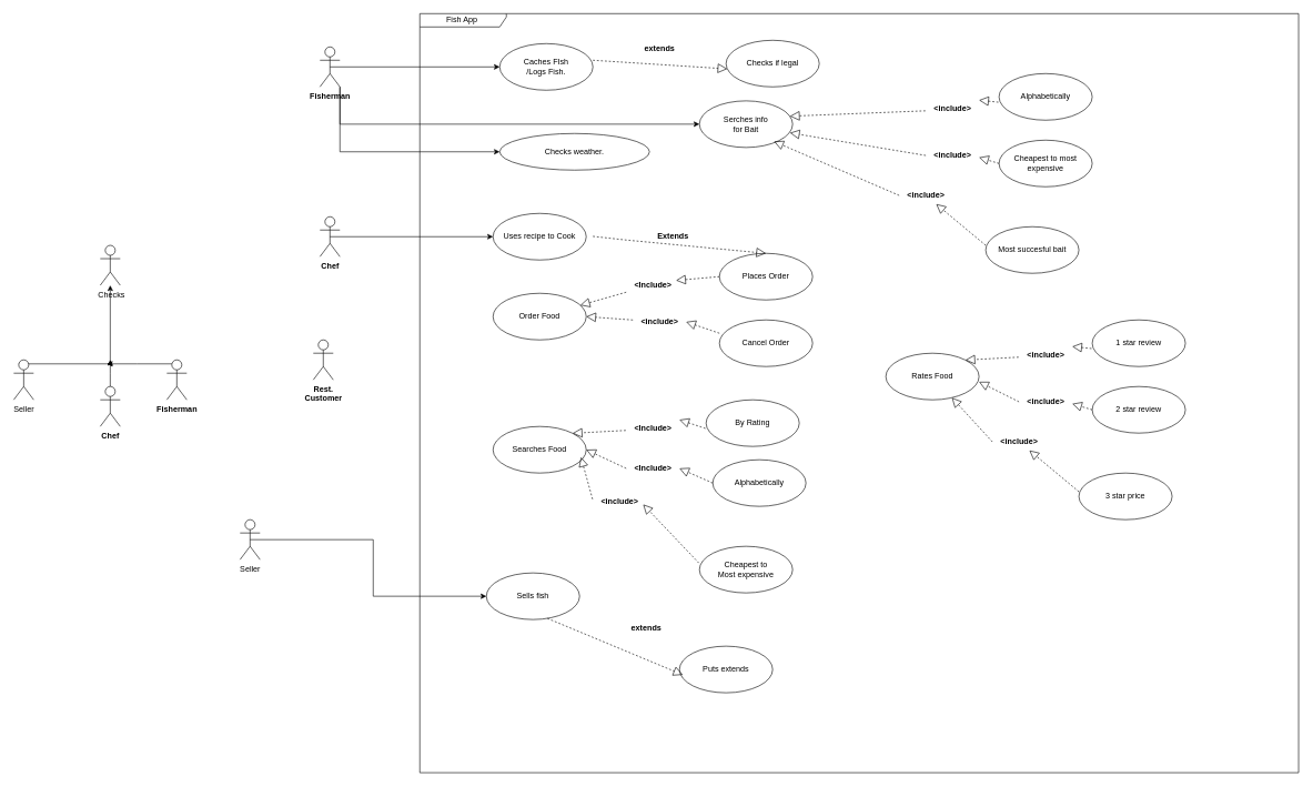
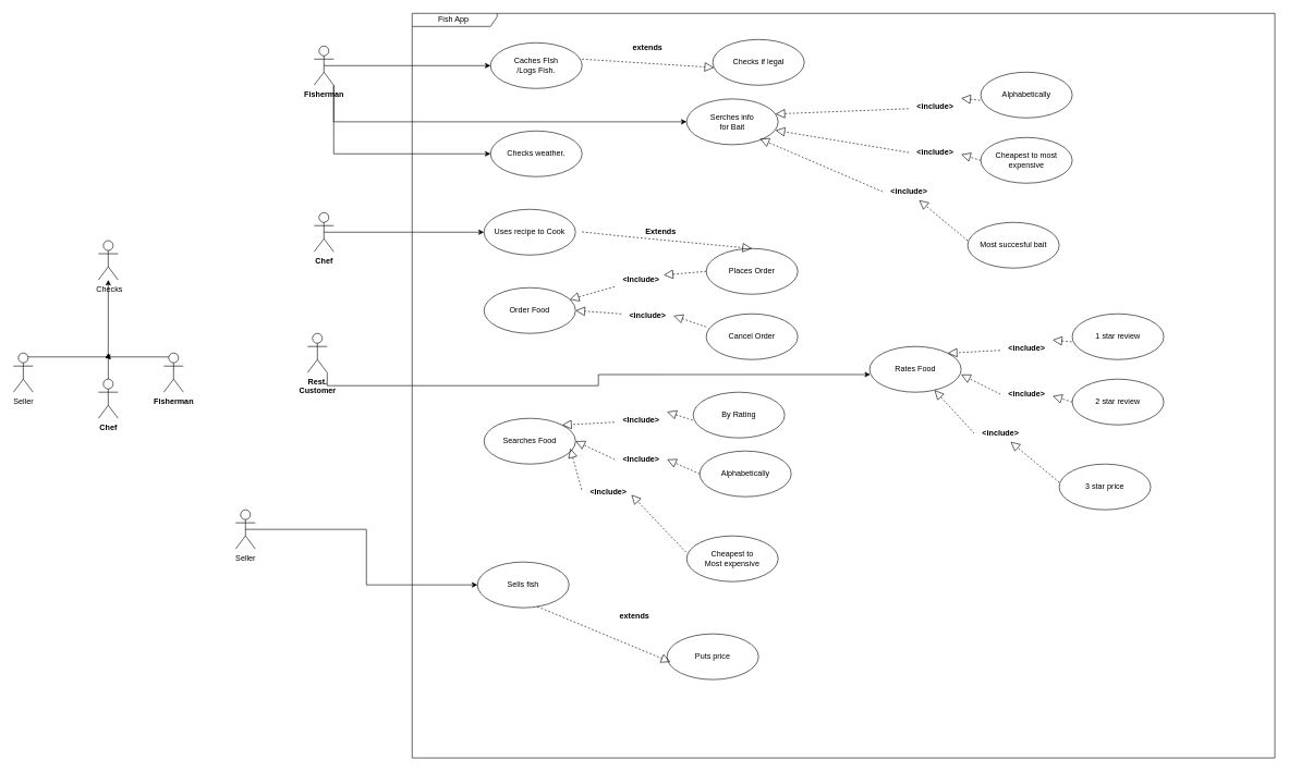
  <mxCell id="0" />
  <mxCell id="1" parent="0" />
  <mxCell id="2" style="edgeStyle=orthogonalEdgeStyle;rounded=0;orthogonalLoop=1;jettySize=auto;html=1;exitX=0.5;exitY=0.5;exitDx=0;exitDy=0;exitPerimeter=0;" edge="1" parent="1" source="5" target="10"><mxGeometry relative="1" as="geometry" /></mxCell>
  <mxCell id="3" style="edgeStyle=orthogonalEdgeStyle;rounded=0;orthogonalLoop=1;jettySize=auto;html=1;exitX=1;exitY=1;exitDx=0;exitDy=0;exitPerimeter=0;entryX=0;entryY=0.5;entryDx=0;entryDy=0;" edge="1" parent="1" source="5" target="18"><mxGeometry relative="1" as="geometry" /></mxCell>
  <mxCell id="4" style="edgeStyle=orthogonalEdgeStyle;rounded=0;orthogonalLoop=1;jettySize=auto;html=1;exitX=1;exitY=1;exitDx=0;exitDy=0;exitPerimeter=0;entryX=0;entryY=0.5;entryDx=0;entryDy=0;" edge="1" parent="1" source="5" target="60"><mxGeometry relative="1" as="geometry" /></mxCell>
  <mxCell id="5" value="&lt;b&gt;Fisherman&lt;/b&gt;" style="shape=umlActor;verticalLabelPosition=bottom;verticalAlign=top;html=1;outlineConnect=0;movable=1;resizable=1;rotatable=1;deletable=1;editable=1;locked=0;connectable=1;" vertex="1" parent="1"><mxGeometry x="480" width="30" height="60" as="geometry" y="70" /></mxCell>
  <mxCell id="6" value="Fish App&amp;nbsp;" style="shape=umlFrame;whiteSpace=wrap;html=1;pointerEvents=0;width=130;height=20;" vertex="1" parent="1"><mxGeometry x="630" y="20" width="1320" height="1140" as="geometry" /></mxCell>
  <mxCell id="7" style="edgeStyle=orthogonalEdgeStyle;rounded=0;orthogonalLoop=1;jettySize=auto;html=1;exitX=0.5;exitY=0.5;exitDx=0;exitDy=0;exitPerimeter=0;entryX=0;entryY=0.5;entryDx=0;entryDy=0;" edge="1" parent="1" source="8" target="11"><mxGeometry relative="1" as="geometry" /></mxCell>
  <mxCell id="8" value="&lt;b&gt;Chef&lt;/b&gt;" style="shape=umlActor;verticalLabelPosition=bottom;verticalAlign=top;html=1;outlineConnect=0;movable=1;resizable=1;rotatable=1;deletable=1;editable=1;locked=0;connectable=1;" vertex="1" parent="1"><mxGeometry x="480" y="325" width="30" height="60" as="geometry" /></mxCell>
  <mxCell id="9" value="&lt;b&gt;Rest.&lt;br&gt;Customer&lt;/b&gt;" style="shape=umlActor;verticalLabelPosition=bottom;verticalAlign=top;html=1;outlineConnect=0;movable=1;resizable=1;rotatable=1;deletable=1;editable=1;locked=0;connectable=1;" vertex="1" parent="1"><mxGeometry x="470" y="510" width="30" height="60" as="geometry" /></mxCell>
  <mxCell id="10" value="Caches FIsh&lt;br&gt;/Logs Fish." style="ellipse;whiteSpace=wrap;html=1;" vertex="1" parent="1"><mxGeometry x="750" y="65" width="140" height="70" as="geometry" /></mxCell>
  <mxCell id="11" value="Uses recipe to Cook" style="ellipse;whiteSpace=wrap;html=1;" vertex="1" parent="1"><mxGeometry x="740" y="320" width="140" height="70" as="geometry" /></mxCell>
  <mxCell id="12" value="Order Food" style="ellipse;whiteSpace=wrap;html=1;" vertex="1" parent="1"><mxGeometry x="740" y="440" width="140" height="70" as="geometry" /></mxCell>
  <mxCell id="13" value="Rates Food" style="ellipse;whiteSpace=wrap;html=1;" vertex="1" parent="1"><mxGeometry x="1330" y="530" width="140" height="70" as="geometry" /></mxCell>
+ <mxCell id="14" style="edgeStyle=orthogonalEdgeStyle;rounded=0;orthogonalLoop=1;jettySize=auto;html=1;exitX=1;exitY=1;exitDx=0;exitDy=0;exitPerimeter=0;entryX=0.007;entryY=0.614;entryDx=0;entryDy=0;entryPerimeter=0;" edge="1" parent="1" source="9" target="13"><mxGeometry relative="1" as="geometry" /></mxCell>
  <mxCell id="15" style="edgeStyle=orthogonalEdgeStyle;rounded=0;orthogonalLoop=1;jettySize=auto;html=1;exitX=0.5;exitY=0.5;exitDx=0;exitDy=0;exitPerimeter=0;entryX=0;entryY=0.5;entryDx=0;entryDy=0;" edge="1" parent="1" source="16" target="17"><mxGeometry relative="1" as="geometry" /></mxCell>
  <mxCell id="16" value="Seller" style="shape=umlActor;verticalLabelPosition=bottom;verticalAlign=top;html=1;" vertex="1" parent="1"><mxGeometry x="360" y="780" width="30" height="60" as="geometry" /></mxCell>
  <mxCell id="17" value="Sells fish" style="ellipse;whiteSpace=wrap;html=1;" vertex="1" parent="1"><mxGeometry x="730" y="860" width="140" height="70" as="geometry" /></mxCell>
- <mxCell id="18" value="Checks weather." style="ellipse;whiteSpace=wrap;html=1;" vertex="1" parent="1"><mxGeometry x="750" y="200" width="225" height="55" as="geometry" /></mxCell>
+ <mxCell id="18" value="Checks weather." style="ellipse;whiteSpace=wrap;html=1;" vertex="1" parent="1"><mxGeometry x="750" y="200" width="140" height="70" as="geometry" /></mxCell>
  <mxCell id="19" value="Searches Food" style="ellipse;whiteSpace=wrap;html=1;" vertex="1" parent="1"><mxGeometry x="740" y="640" width="140" height="70" as="geometry" /></mxCell>
  <mxCell id="20" value="Places Order" style="ellipse;whiteSpace=wrap;html=1;" vertex="1" parent="1"><mxGeometry x="1080" y="380" width="140" height="70" as="geometry" /></mxCell>
  <mxCell id="21" value="Cancel Order" style="ellipse;whiteSpace=wrap;html=1;" vertex="1" parent="1"><mxGeometry x="1080" y="480" width="140" height="70" as="geometry" /></mxCell>
  <mxCell id="22" value="" style="endArrow=block;dashed=1;endFill=0;endSize=12;html=1;rounded=0;entryX=1;entryY=0.5;entryDx=0;entryDy=0;" edge="1" parent="1" source="27" target="12"><mxGeometry width="160" relative="1" as="geometry"><mxPoint x="1080" y="500" as="sourcePoint" /><mxPoint x="1240" y="500" as="targetPoint" /></mxGeometry></mxCell>
  <mxCell id="23" value="" style="endArrow=block;dashed=1;endFill=0;endSize=12;html=1;rounded=0;entryX=0.936;entryY=0.257;entryDx=0;entryDy=0;entryPerimeter=0;" edge="1" parent="1" source="25" target="12"><mxGeometry width="160" relative="1" as="geometry"><mxPoint x="1080" y="415" as="sourcePoint" /><mxPoint x="880" y="390" as="targetPoint" /><Array as="points" /></mxGeometry></mxCell>
  <mxCell id="24" value="" style="endArrow=block;dashed=1;endFill=0;endSize=12;html=1;rounded=0;entryX=0.936;entryY=0.257;entryDx=0;entryDy=0;entryPerimeter=0;" edge="1" parent="1" target="25"><mxGeometry width="160" relative="1" as="geometry"><mxPoint x="1080" y="415" as="sourcePoint" /><mxPoint x="871" y="458" as="targetPoint" /><Array as="points" /></mxGeometry></mxCell>
  <mxCell id="25" value="&amp;lt;Include&amp;gt;" style="text;align=center;fontStyle=1;verticalAlign=middle;spacingLeft=3;spacingRight=3;strokeColor=none;rotatable=0;points=[[0,0.5],[1,0.5]];portConstraint=eastwest;html=1;" vertex="1" parent="1"><mxGeometry x="940" y="414" width="80" height="26" as="geometry" /></mxCell>
  <mxCell id="26" value="" style="endArrow=block;dashed=1;endFill=0;endSize=12;html=1;rounded=0;entryX=1;entryY=0.5;entryDx=0;entryDy=0;" edge="1" parent="1" target="27"><mxGeometry width="160" relative="1" as="geometry"><mxPoint x="1080" y="500" as="sourcePoint" /><mxPoint x="880" y="475" as="targetPoint" /></mxGeometry></mxCell>
  <mxCell id="27" value="&amp;lt;include&amp;gt;" style="text;align=center;fontStyle=1;verticalAlign=middle;spacingLeft=3;spacingRight=3;strokeColor=none;rotatable=0;points=[[0,0.5],[1,0.5]];portConstraint=eastwest;html=1;" vertex="1" parent="1"><mxGeometry x="950" y="470" width="80" height="26" as="geometry" /></mxCell>
  <mxCell id="28" value="" style="endArrow=block;dashed=1;endFill=0;endSize=12;html=1;rounded=0;entryX=0.5;entryY=0;entryDx=0;entryDy=0;" edge="1" parent="1" target="20"><mxGeometry width="160" relative="1" as="geometry"><mxPoint x="890" y="354.5" as="sourcePoint" /><mxPoint x="1040" y="354.5" as="targetPoint" /><Array as="points"><mxPoint x="940" y="360" /></Array></mxGeometry></mxCell>
  <mxCell id="29" value="Extends" style="text;align=center;fontStyle=1;verticalAlign=middle;spacingLeft=3;spacingRight=3;strokeColor=none;rotatable=0;points=[[0,0.5],[1,0.5]];portConstraint=eastwest;html=1;" vertex="1" parent="1"><mxGeometry x="970" y="342" width="80" height="26" as="geometry" /></mxCell>
  <mxCell id="30" value="Checks if legal" style="ellipse;whiteSpace=wrap;html=1;" vertex="1" parent="1"><mxGeometry x="1090" y="60" width="140" height="70" as="geometry" /></mxCell>
  <mxCell id="31" value="" style="endArrow=block;dashed=1;endFill=0;endSize=12;html=1;rounded=0;entryX=0.014;entryY=0.614;entryDx=0;entryDy=0;entryPerimeter=0;" edge="1" parent="1" target="30"><mxGeometry width="160" relative="1" as="geometry"><mxPoint x="890" y="90" as="sourcePoint" /><mxPoint x="1150" y="115.5" as="targetPoint" /><Array as="points" /></mxGeometry></mxCell>
  <mxCell id="32" value="extends" style="text;align=center;fontStyle=1;verticalAlign=middle;spacingLeft=3;spacingRight=3;strokeColor=none;rotatable=0;points=[[0,0.5],[1,0.5]];portConstraint=eastwest;html=1;" vertex="1" parent="1"><mxGeometry x="950" y="60" width="80" height="26" as="geometry" /></mxCell>
  <mxCell id="33" value="By Rating" style="ellipse;whiteSpace=wrap;html=1;" vertex="1" parent="1"><mxGeometry x="1060" y="600" width="140" height="70" as="geometry" /></mxCell>
  <mxCell id="34" value="Alphabetically" style="ellipse;whiteSpace=wrap;html=1;" vertex="1" parent="1"><mxGeometry x="1070" y="690" width="140" height="70" as="geometry" /></mxCell>
  <mxCell id="35" value="Cheapest to&lt;br&gt;Most expensive" style="ellipse;whiteSpace=wrap;html=1;" vertex="1" parent="1"><mxGeometry x="1050" y="820" width="140" height="70" as="geometry" /></mxCell>
  <mxCell id="36" value="" style="endArrow=block;dashed=1;endFill=0;endSize=12;html=1;rounded=0;entryX=0.943;entryY=0.657;entryDx=0;entryDy=0;exitX=-0.007;exitY=0.357;exitDx=0;exitDy=0;exitPerimeter=0;entryPerimeter=0;" edge="1" parent="1" source="44" target="19"><mxGeometry width="160" relative="1" as="geometry"><mxPoint x="800" y="744.5" as="sourcePoint" /><mxPoint x="1060" y="770" as="targetPoint" /><Array as="points" /></mxGeometry></mxCell>
  <mxCell id="37" value="" style="endArrow=block;dashed=1;endFill=0;endSize=12;html=1;rounded=0;entryX=1;entryY=0.5;entryDx=0;entryDy=0;exitX=0;exitY=0.5;exitDx=0;exitDy=0;" edge="1" parent="1" source="42" target="19"><mxGeometry width="160" relative="1" as="geometry"><mxPoint x="1410" y="640" as="sourcePoint" /><mxPoint x="1670" y="665.5" as="targetPoint" /><Array as="points" /></mxGeometry></mxCell>
  <mxCell id="38" value="" style="endArrow=block;dashed=1;endFill=0;endSize=12;html=1;rounded=0;entryX=1;entryY=0;entryDx=0;entryDy=0;exitX=-0.007;exitY=0.614;exitDx=0;exitDy=0;exitPerimeter=0;" edge="1" parent="1" source="40" target="19"><mxGeometry width="160" relative="1" as="geometry"><mxPoint x="1460" y="660" as="sourcePoint" /><mxPoint x="1720" y="685.5" as="targetPoint" /><Array as="points" /></mxGeometry></mxCell>
  <mxCell id="39" value="" style="endArrow=block;dashed=1;endFill=0;endSize=12;html=1;rounded=0;entryX=1;entryY=0;entryDx=0;entryDy=0;exitX=-0.007;exitY=0.614;exitDx=0;exitDy=0;exitPerimeter=0;" edge="1" parent="1" source="33" target="40"><mxGeometry width="160" relative="1" as="geometry"><mxPoint x="1069" y="633" as="sourcePoint" /><mxPoint x="859" y="650" as="targetPoint" /><Array as="points" /></mxGeometry></mxCell>
  <mxCell id="40" value="&amp;lt;Include&amp;gt;" style="text;align=center;fontStyle=1;verticalAlign=middle;spacingLeft=3;spacingRight=3;strokeColor=none;rotatable=0;points=[[0,0.5],[1,0.5]];portConstraint=eastwest;html=1;" vertex="1" parent="1"><mxGeometry x="940" y="630" width="80" height="26" as="geometry" /></mxCell>
  <mxCell id="41" value="" style="endArrow=block;dashed=1;endFill=0;endSize=12;html=1;rounded=0;entryX=1;entryY=0.5;entryDx=0;entryDy=0;exitX=0;exitY=0.5;exitDx=0;exitDy=0;" edge="1" parent="1" source="34" target="42"><mxGeometry width="160" relative="1" as="geometry"><mxPoint x="1070" y="725" as="sourcePoint" /><mxPoint x="880" y="675" as="targetPoint" /><Array as="points" /></mxGeometry></mxCell>
  <mxCell id="42" value="&amp;lt;Include&amp;gt;" style="text;align=center;fontStyle=1;verticalAlign=middle;spacingLeft=3;spacingRight=3;strokeColor=none;rotatable=0;points=[[0,0.5],[1,0.5]];portConstraint=eastwest;html=1;" vertex="1" parent="1"><mxGeometry x="940" y="690" width="80" height="26" as="geometry" /></mxCell>
  <mxCell id="43" value="" style="endArrow=block;dashed=1;endFill=0;endSize=12;html=1;rounded=0;entryX=0.943;entryY=0.657;entryDx=0;entryDy=0;exitX=-0.007;exitY=0.357;exitDx=0;exitDy=0;exitPerimeter=0;entryPerimeter=0;" edge="1" parent="1" source="35" target="44"><mxGeometry width="160" relative="1" as="geometry"><mxPoint x="1049" y="845" as="sourcePoint" /><mxPoint x="872" y="686" as="targetPoint" /><Array as="points" /></mxGeometry></mxCell>
  <mxCell id="44" value="&amp;lt;include&amp;gt;" style="text;align=center;fontStyle=1;verticalAlign=middle;spacingLeft=3;spacingRight=3;strokeColor=none;rotatable=0;points=[[0,0.5],[1,0.5]];portConstraint=eastwest;html=1;" vertex="1" parent="1"><mxGeometry x="890" y="740" width="80" height="26" as="geometry" /></mxCell>
  <mxCell id="45" value="1 star review" style="ellipse;whiteSpace=wrap;html=1;" vertex="1" parent="1"><mxGeometry x="1640" y="480" width="140" height="70" as="geometry" /></mxCell>
  <mxCell id="46" value="2 star review" style="ellipse;whiteSpace=wrap;html=1;" vertex="1" parent="1"><mxGeometry x="1640" y="580" width="140" height="70" as="geometry" /></mxCell>
  <mxCell id="47" value="3 star price" style="ellipse;whiteSpace=wrap;html=1;" vertex="1" parent="1"><mxGeometry x="1620" y="710" width="140" height="70" as="geometry" /></mxCell>
  <mxCell id="48" value="" style="endArrow=block;dashed=1;endFill=0;endSize=12;html=1;rounded=0;entryX=1;entryY=0;entryDx=0;entryDy=0;exitX=-0.007;exitY=0.614;exitDx=0;exitDy=0;exitPerimeter=0;" edge="1" parent="1" source="52" target="13"><mxGeometry width="160" relative="1" as="geometry"><mxPoint x="1639" y="523" as="sourcePoint" /><mxPoint x="1590" y="520" as="targetPoint" /><Array as="points" /></mxGeometry></mxCell>
  <mxCell id="49" value="" style="endArrow=block;dashed=1;endFill=0;endSize=12;html=1;rounded=0;entryX=1;entryY=0.614;entryDx=0;entryDy=0;exitX=0;exitY=0.5;exitDx=0;exitDy=0;entryPerimeter=0;" edge="1" parent="1" source="54" target="13"><mxGeometry width="160" relative="1" as="geometry"><mxPoint x="1640" y="615" as="sourcePoint" /><mxPoint x="1590" y="593" as="targetPoint" /><Array as="points" /></mxGeometry></mxCell>
  <mxCell id="50" value="" style="endArrow=block;dashed=1;endFill=0;endSize=12;html=1;rounded=0;exitX=0;exitY=0.5;exitDx=0;exitDy=0;" edge="1" parent="1" source="56" target="13"><mxGeometry width="160" relative="1" as="geometry"><mxPoint x="1620" y="738" as="sourcePoint" /><mxPoint x="1570" y="716" as="targetPoint" /><Array as="points" /></mxGeometry></mxCell>
  <mxCell id="51" value="" style="endArrow=block;dashed=1;endFill=0;endSize=12;html=1;rounded=0;entryX=1;entryY=0;entryDx=0;entryDy=0;exitX=-0.007;exitY=0.614;exitDx=0;exitDy=0;exitPerimeter=0;" edge="1" parent="1" source="45" target="52"><mxGeometry width="160" relative="1" as="geometry"><mxPoint x="1639" y="523" as="sourcePoint" /><mxPoint x="1449" y="540" as="targetPoint" /><Array as="points" /></mxGeometry></mxCell>
  <mxCell id="52" value="&amp;lt;include&amp;gt;" style="text;align=center;fontStyle=1;verticalAlign=middle;spacingLeft=3;spacingRight=3;strokeColor=none;rotatable=0;points=[[0,0.5],[1,0.5]];portConstraint=eastwest;html=1;" vertex="1" parent="1"><mxGeometry x="1530" y="520" width="80" height="26" as="geometry" /></mxCell>
  <mxCell id="53" value="" style="endArrow=block;dashed=1;endFill=0;endSize=12;html=1;rounded=0;entryX=1;entryY=0.614;entryDx=0;entryDy=0;exitX=0;exitY=0.5;exitDx=0;exitDy=0;entryPerimeter=0;" edge="1" parent="1" source="46" target="54"><mxGeometry width="160" relative="1" as="geometry"><mxPoint x="1640" y="615" as="sourcePoint" /><mxPoint x="1470" y="573" as="targetPoint" /><Array as="points" /></mxGeometry></mxCell>
  <mxCell id="54" value="&amp;lt;include&amp;gt;" style="text;align=center;fontStyle=1;verticalAlign=middle;spacingLeft=3;spacingRight=3;strokeColor=none;rotatable=0;points=[[0,0.5],[1,0.5]];portConstraint=eastwest;html=1;" vertex="1" parent="1"><mxGeometry x="1530" y="590" width="80" height="26" as="geometry" /></mxCell>
  <mxCell id="55" value="" style="endArrow=block;dashed=1;endFill=0;endSize=12;html=1;rounded=0;exitX=0;exitY=0.5;exitDx=0;exitDy=0;" edge="1" parent="1" target="56"><mxGeometry width="160" relative="1" as="geometry"><mxPoint x="1620" y="738" as="sourcePoint" /><mxPoint x="1438" y="595" as="targetPoint" /><Array as="points" /></mxGeometry></mxCell>
  <mxCell id="56" value="&amp;lt;include&amp;gt;" style="text;align=center;fontStyle=1;verticalAlign=middle;spacingLeft=3;spacingRight=3;strokeColor=none;rotatable=0;points=[[0,0.5],[1,0.5]];portConstraint=eastwest;html=1;" vertex="1" parent="1"><mxGeometry x="1490" y="650" width="80" height="26" as="geometry" /></mxCell>
- <mxCell id="57" value="Puts extends" style="ellipse;whiteSpace=wrap;html=1;" vertex="1" parent="1"><mxGeometry x="1020" y="970" width="140" height="70" as="geometry" /></mxCell>
+ <mxCell id="57" value="Puts price" style="ellipse;whiteSpace=wrap;html=1;" vertex="1" parent="1"><mxGeometry x="1020" y="970" width="140" height="70" as="geometry" /></mxCell>
  <mxCell id="58" value="" style="endArrow=block;dashed=1;endFill=0;endSize=12;html=1;rounded=0;entryX=0.037;entryY=0.615;entryDx=0;entryDy=0;exitX=0.655;exitY=0.976;exitDx=0;exitDy=0;exitPerimeter=0;entryPerimeter=0;" edge="1" parent="1" source="17" target="57"><mxGeometry width="160" relative="1" as="geometry"><mxPoint x="1020" y="998" as="sourcePoint" /><mxPoint x="936" y="910" as="targetPoint" /><Array as="points" /></mxGeometry></mxCell>
  <mxCell id="59" value="extends" style="text;align=center;fontStyle=1;verticalAlign=middle;spacingLeft=3;spacingRight=3;strokeColor=none;rotatable=0;points=[[0,0.5],[1,0.5]];portConstraint=eastwest;html=1;" vertex="1" parent="1"><mxGeometry x="930" y="930" width="80" height="26" as="geometry" /></mxCell>
  <mxCell id="60" value="Serches info&lt;br&gt;for Bait" style="ellipse;whiteSpace=wrap;html=1;" vertex="1" parent="1"><mxGeometry x="1050" y="151" width="140" height="70" as="geometry" /></mxCell>
  <mxCell id="61" value="Alphabetically" style="ellipse;whiteSpace=wrap;html=1;" vertex="1" parent="1"><mxGeometry x="1500" y="110" width="140" height="70" as="geometry" /></mxCell>
  <mxCell id="62" value="Cheapest to most expensive" style="ellipse;whiteSpace=wrap;html=1;" vertex="1" parent="1"><mxGeometry x="1500" y="210" width="140" height="70" as="geometry" /></mxCell>
  <mxCell id="63" value="Most succesful bait" style="ellipse;whiteSpace=wrap;html=1;" vertex="1" parent="1"><mxGeometry x="1480" y="340" width="140" height="70" as="geometry" /></mxCell>
  <mxCell id="64" value="" style="endArrow=block;dashed=1;endFill=0;endSize=12;html=1;rounded=0;entryX=0.971;entryY=0.329;entryDx=0;entryDy=0;exitX=-0.007;exitY=0.614;exitDx=0;exitDy=0;exitPerimeter=0;entryPerimeter=0;" edge="1" parent="1" source="68" target="60"><mxGeometry width="160" relative="1" as="geometry"><mxPoint x="1499" y="153" as="sourcePoint" /><mxPoint x="1309" y="170" as="targetPoint" /><Array as="points" /></mxGeometry></mxCell>
  <mxCell id="65" value="" style="endArrow=block;dashed=1;endFill=0;endSize=12;html=1;rounded=0;entryX=0.971;entryY=0.686;entryDx=0;entryDy=0;exitX=0;exitY=0.5;exitDx=0;exitDy=0;entryPerimeter=0;" edge="1" parent="1" source="70" target="60"><mxGeometry width="160" relative="1" as="geometry"><mxPoint x="1500" y="245" as="sourcePoint" /><mxPoint x="1330" y="203" as="targetPoint" /><Array as="points" /></mxGeometry></mxCell>
  <mxCell id="66" value="" style="endArrow=block;dashed=1;endFill=0;endSize=12;html=1;rounded=0;exitX=0;exitY=0.5;exitDx=0;exitDy=0;entryX=0.8;entryY=0.871;entryDx=0;entryDy=0;entryPerimeter=0;" edge="1" parent="1" source="72" target="60"><mxGeometry width="160" relative="1" as="geometry"><mxPoint x="1480" y="368" as="sourcePoint" /><mxPoint x="1289" y="227" as="targetPoint" /><Array as="points" /></mxGeometry></mxCell>
  <mxCell id="67" value="" style="endArrow=block;dashed=1;endFill=0;endSize=12;html=1;rounded=0;entryX=1;entryY=0;entryDx=0;entryDy=0;exitX=-0.007;exitY=0.614;exitDx=0;exitDy=0;exitPerimeter=0;" edge="1" parent="1" source="61" target="68"><mxGeometry width="160" relative="1" as="geometry"><mxPoint x="1499" y="153" as="sourcePoint" /><mxPoint x="1309" y="170" as="targetPoint" /><Array as="points" /></mxGeometry></mxCell>
  <mxCell id="68" value="&amp;lt;include&amp;gt;" style="text;align=center;fontStyle=1;verticalAlign=middle;spacingLeft=3;spacingRight=3;strokeColor=none;rotatable=0;points=[[0,0.5],[1,0.5]];portConstraint=eastwest;html=1;" vertex="1" parent="1"><mxGeometry x="1390" y="150" width="80" height="26" as="geometry" /></mxCell>
  <mxCell id="69" value="" style="endArrow=block;dashed=1;endFill=0;endSize=12;html=1;rounded=0;entryX=1;entryY=0.614;entryDx=0;entryDy=0;exitX=0;exitY=0.5;exitDx=0;exitDy=0;entryPerimeter=0;" edge="1" parent="1" source="62" target="70"><mxGeometry width="160" relative="1" as="geometry"><mxPoint x="1500" y="245" as="sourcePoint" /><mxPoint x="1330" y="203" as="targetPoint" /><Array as="points" /></mxGeometry></mxCell>
  <mxCell id="70" value="&amp;lt;include&amp;gt;" style="text;align=center;fontStyle=1;verticalAlign=middle;spacingLeft=3;spacingRight=3;strokeColor=none;rotatable=0;points=[[0,0.5],[1,0.5]];portConstraint=eastwest;html=1;" vertex="1" parent="1"><mxGeometry x="1390" y="220" width="80" height="26" as="geometry" /></mxCell>
  <mxCell id="71" value="" style="endArrow=block;dashed=1;endFill=0;endSize=12;html=1;rounded=0;exitX=0;exitY=0.5;exitDx=0;exitDy=0;" edge="1" parent="1" target="72"><mxGeometry width="160" relative="1" as="geometry"><mxPoint x="1480" y="368" as="sourcePoint" /><mxPoint x="1298" y="225" as="targetPoint" /><Array as="points" /></mxGeometry></mxCell>
  <mxCell id="72" value="&amp;lt;include&amp;gt;" style="text;align=center;fontStyle=1;verticalAlign=middle;spacingLeft=3;spacingRight=3;strokeColor=none;rotatable=0;points=[[0,0.5],[1,0.5]];portConstraint=eastwest;html=1;" vertex="1" parent="1"><mxGeometry x="1350" y="280" width="80" height="26" as="geometry" /></mxCell>
  <mxCell id="73" value="&amp;nbsp;Checks" style="shape=umlActor;verticalLabelPosition=bottom;verticalAlign=top;html=1;" vertex="1" parent="1"><mxGeometry x="150" y="368" width="30" height="60" as="geometry" /></mxCell>
  <mxCell id="74" style="edgeStyle=orthogonalEdgeStyle;rounded=0;orthogonalLoop=1;jettySize=auto;html=1;exitX=0.25;exitY=0.1;exitDx=0;exitDy=0;exitPerimeter=0;" edge="1" parent="1" source="75" target="73"><mxGeometry relative="1" as="geometry" /></mxCell>
  <mxCell id="75" value="Seller" style="shape=umlActor;verticalLabelPosition=bottom;verticalAlign=top;html=1;" vertex="1" parent="1"><mxGeometry x="20" y="540" width="30" height="60" as="geometry" /></mxCell>
  <mxCell id="76" style="edgeStyle=orthogonalEdgeStyle;rounded=0;orthogonalLoop=1;jettySize=auto;html=1;" edge="1" parent="1" source="77"><mxGeometry relative="1" as="geometry"><mxPoint x="165" y="540" as="targetPoint" /></mxGeometry></mxCell>
  <mxCell id="77" value="&lt;b&gt;Chef&lt;/b&gt;" style="shape=umlActor;verticalLabelPosition=bottom;verticalAlign=top;html=1;outlineConnect=0;movable=1;resizable=1;rotatable=1;deletable=1;editable=1;locked=0;connectable=1;" vertex="1" parent="1"><mxGeometry x="150" y="580" width="30" height="60" as="geometry" /></mxCell>
  <mxCell id="78" style="edgeStyle=orthogonalEdgeStyle;rounded=0;orthogonalLoop=1;jettySize=auto;html=1;exitX=0.25;exitY=0.1;exitDx=0;exitDy=0;exitPerimeter=0;" edge="1" parent="1" source="79"><mxGeometry relative="1" as="geometry"><mxPoint x="160" y="546" as="targetPoint" /></mxGeometry></mxCell>
  <mxCell id="79" value="&lt;b&gt;Fisherman&lt;/b&gt;" style="shape=umlActor;verticalLabelPosition=bottom;verticalAlign=top;html=1;outlineConnect=0;movable=1;resizable=1;rotatable=1;deletable=1;editable=1;locked=0;connectable=1;" vertex="1" parent="1"><mxGeometry x="250" y="540" width="30" height="60" as="geometry" /></mxCell>
